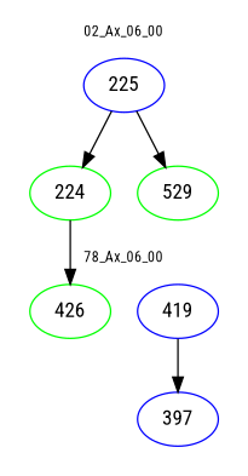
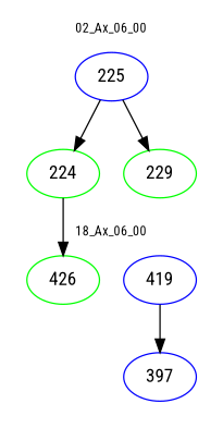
  digraph {
    fontname="Roboto Condensed"
    node [color=blue fontname="Roboto Condensed"]
    edge [color=black fontname="Roboto Condensed"]
    n1 [label=419]
    n2 [label=397]
    n3 [color=green label=426]
    n4 [label=225]
    n5 [color=green label=224]
-   n6 [color=green label=529]
+   n6 [color=green label=229]
    subgraph cluster_1 {
      color=white
      fontsize=10
-     label="78_Ax_06_00"
+     label="18_Ax_06_00"
      n1
      n2
      n3
    }
    subgraph cluster_2 {
      color=white
      fontsize=10
      label="02_Ax_06_00"
      n4
      n5
      n6
    }
    n1 -> n2
    n4 -> n5
    n4 -> n6
    n5 -> n3
  }
